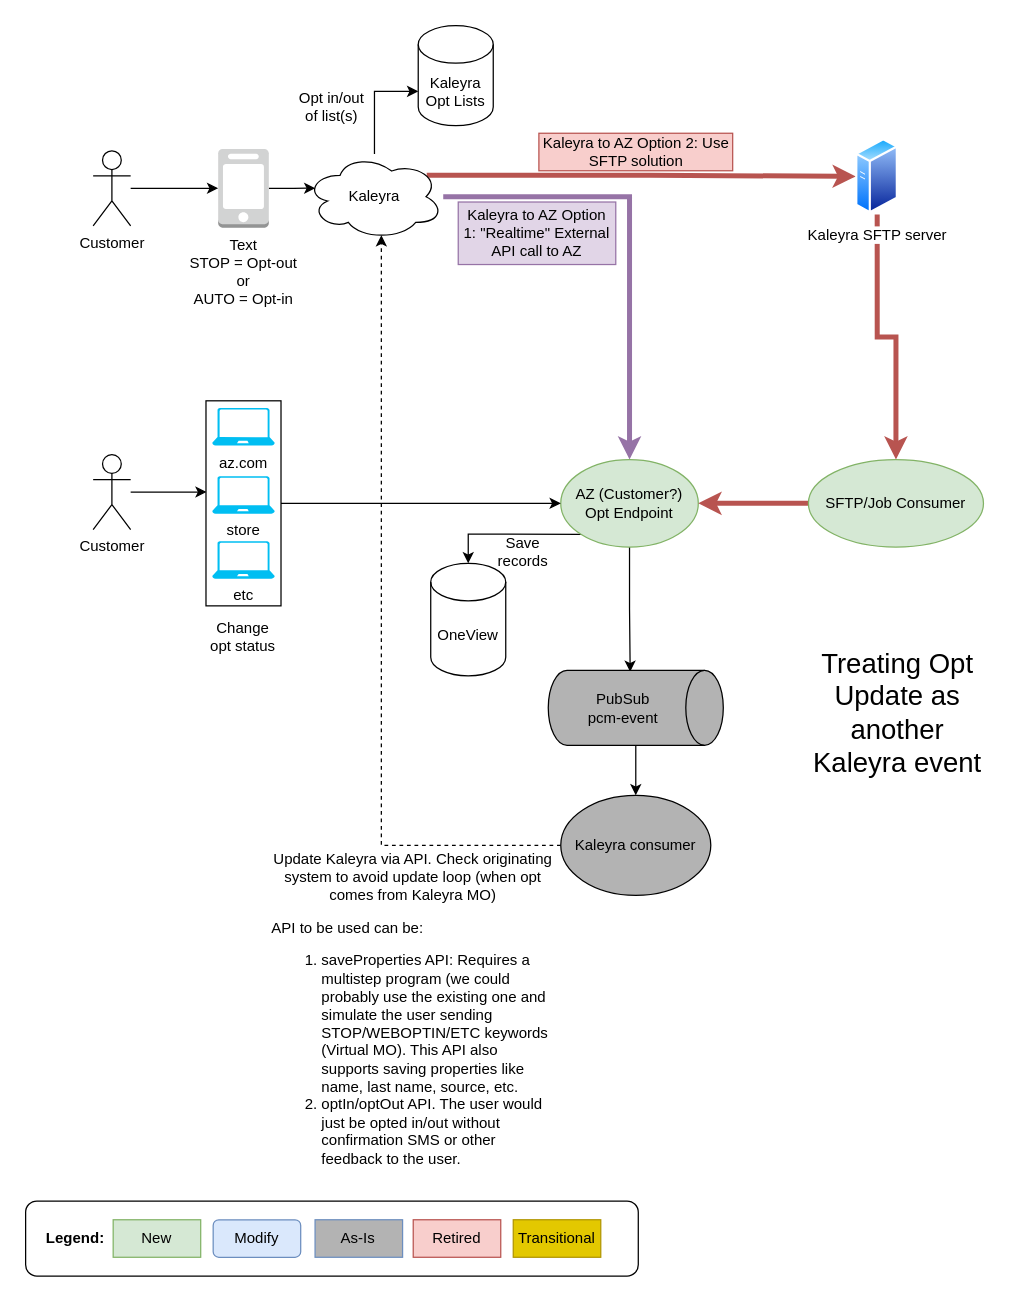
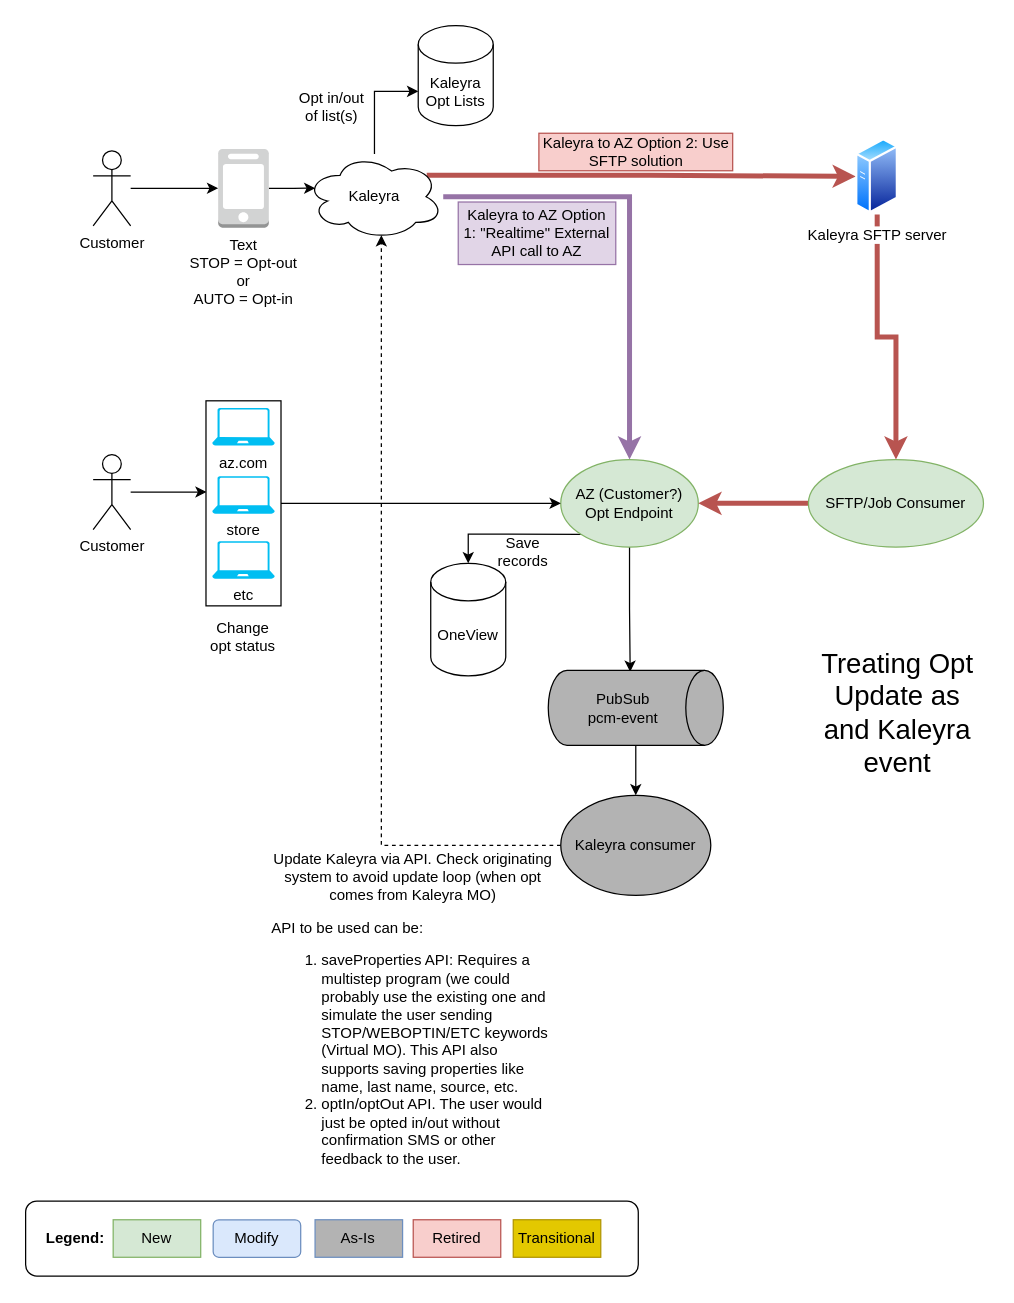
  <mxCell id="0" />
  <mxCell id="1" parent="0" />
  <mxCell id="2" value="OneView" style="shape=cylinder3;whiteSpace=wrap;html=1;boundedLbl=1;backgroundOutline=1;size=15;" parent="1" vertex="1"><mxGeometry x="344" y="450" width="60" height="90" as="geometry" /></mxCell>
  <mxCell id="3" style="edgeStyle=orthogonalEdgeStyle;rounded=0;orthogonalLoop=1;jettySize=auto;html=1;entryX=0;entryY=0;entryDx=0;entryDy=52.5;entryPerimeter=0;" parent="1" source="6" target="11" edge="1"><mxGeometry relative="1" as="geometry" /></mxCell>
  <mxCell id="4" style="edgeStyle=orthogonalEdgeStyle;rounded=0;orthogonalLoop=1;jettySize=auto;html=1;entryX=0.5;entryY=0;entryDx=0;entryDy=0;fillColor=#e1d5e7;strokeColor=#9673a6;strokeWidth=4;" parent="1" source="6" target="15" edge="1"><mxGeometry relative="1" as="geometry" /></mxCell>
  <mxCell id="5" style="edgeStyle=orthogonalEdgeStyle;rounded=0;orthogonalLoop=1;jettySize=auto;html=1;exitX=0.88;exitY=0.25;exitDx=0;exitDy=0;exitPerimeter=0;entryX=0;entryY=0.5;entryDx=0;entryDy=0;fillColor=#f8cecc;strokeColor=#b85450;strokeWidth=4;" parent="1" source="6" target="35" edge="1"><mxGeometry relative="1" as="geometry"><mxPoint x="654" y="139.692" as="targetPoint" /></mxGeometry></mxCell>
  <mxCell id="6" value="Kaleyra" style="ellipse;shape=cloud;whiteSpace=wrap;html=1;" parent="1" vertex="1"><mxGeometry x="244" y="122.5" width="110" height="68.5" as="geometry" /></mxCell>
  <mxCell id="7" style="edgeStyle=orthogonalEdgeStyle;rounded=0;orthogonalLoop=1;jettySize=auto;html=1;entryX=0;entryY=0.5;entryDx=0;entryDy=0;entryPerimeter=0;" parent="1" source="8" target="10" edge="1"><mxGeometry relative="1" as="geometry" /></mxCell>
  <mxCell id="8" value="Customer" style="shape=umlActor;verticalLabelPosition=bottom;verticalAlign=top;html=1;outlineConnect=0;" parent="1" vertex="1"><mxGeometry x="74" y="120" width="30" height="60" as="geometry" /></mxCell>
  <mxCell id="9" style="edgeStyle=orthogonalEdgeStyle;rounded=0;orthogonalLoop=1;jettySize=auto;html=1;entryX=0.07;entryY=0.4;entryDx=0;entryDy=0;entryPerimeter=0;" parent="1" source="10" target="6" edge="1"><mxGeometry relative="1" as="geometry" /></mxCell>
  <mxCell id="10" value="Text&lt;br&gt;STOP = Opt-out&lt;br&gt;or&lt;br&gt;AUTO = Opt-in" style="outlineConnect=0;dashed=0;verticalLabelPosition=bottom;verticalAlign=top;align=center;html=1;shape=mxgraph.aws3.mobile_client;fillColor=#D2D3D3;gradientColor=none;" parent="1" vertex="1"><mxGeometry x="174" y="118.5" width="40.5" height="63" as="geometry" /></mxCell>
  <mxCell id="11" value="Kaleyra Opt Lists" style="shape=cylinder3;whiteSpace=wrap;html=1;boundedLbl=1;backgroundOutline=1;size=15;" parent="1" vertex="1"><mxGeometry x="334" width="60" height="80" as="geometry" y="20" /></mxCell>
  <mxCell id="12" value="Opt in/out of list(s)" style="text;html=1;strokeColor=none;fillColor=none;align=center;verticalAlign=middle;whiteSpace=wrap;rounded=0;" parent="1" vertex="1"><mxGeometry x="235" y="70" width="60" height="30" as="geometry" /></mxCell>
  <mxCell id="13" style="edgeStyle=orthogonalEdgeStyle;rounded=0;orthogonalLoop=1;jettySize=auto;html=1;entryX=0.021;entryY=0.532;entryDx=0;entryDy=0;entryPerimeter=0;" parent="1" source="15" target="17" edge="1"><mxGeometry relative="1" as="geometry" /></mxCell>
  <mxCell id="14" style="edgeStyle=orthogonalEdgeStyle;rounded=0;orthogonalLoop=1;jettySize=auto;html=1;exitX=0;exitY=1;exitDx=0;exitDy=0;entryX=0.5;entryY=0;entryDx=0;entryDy=0;entryPerimeter=0;" parent="1" source="15" target="2" edge="1"><mxGeometry relative="1" as="geometry" /></mxCell>
  <mxCell id="15" value="AZ (Customer?)&lt;br&gt;Opt Endpoint" style="ellipse;whiteSpace=wrap;html=1;fillColor=#d5e8d4;strokeColor=#82b366;" parent="1" vertex="1"><mxGeometry x="448" y="367" width="110" height="70" as="geometry" /></mxCell>
  <mxCell id="16" value="" style="group;" parent="1" vertex="1" connectable="0"><mxGeometry x="438" y="535.5" width="140" height="60" as="geometry" /></mxCell>
  <mxCell id="17" value="" style="shape=cylinder3;whiteSpace=wrap;html=1;boundedLbl=1;backgroundOutline=1;size=15;rotation=90;fillColor=#B3B3B3;" parent="16" vertex="1"><mxGeometry x="40" y="-40" width="60" height="140" as="geometry" /></mxCell>
  <mxCell id="18" value="PubSub&lt;br&gt;pcm-event" style="text;html=1;strokeColor=none;fillColor=none;align=center;verticalAlign=middle;whiteSpace=wrap;rounded=0;" parent="16" vertex="1"><mxGeometry x="10" y="15" width="100" height="30" as="geometry" /></mxCell>
  <mxCell id="19" style="edgeStyle=orthogonalEdgeStyle;rounded=0;orthogonalLoop=1;jettySize=auto;html=1;exitX=0;exitY=0.5;exitDx=0;exitDy=0;entryX=0.55;entryY=0.95;entryDx=0;entryDy=0;entryPerimeter=0;dashed=1;" parent="1" source="20" target="6" edge="1"><mxGeometry relative="1" as="geometry" /></mxCell>
  <mxCell id="20" value="Kaleyra consumer" style="ellipse;whiteSpace=wrap;html=1;fillColor=#B3B3B3;" parent="1" vertex="1"><mxGeometry x="448" y="635.5" width="120" height="80" as="geometry" /></mxCell>
  <mxCell id="21" style="edgeStyle=orthogonalEdgeStyle;rounded=0;orthogonalLoop=1;jettySize=auto;html=1;entryX=0.5;entryY=0;entryDx=0;entryDy=0;" parent="1" source="17" target="20" edge="1"><mxGeometry relative="1" as="geometry" /></mxCell>
  <mxCell id="22" value="Update Kaleyra via API. Check originating system to avoid update loop (when opt comes from Kaleyra MO)" style="text;html=1;strokeColor=none;fillColor=none;align=center;verticalAlign=middle;whiteSpace=wrap;rounded=0;" parent="1" vertex="1"><mxGeometry x="214.5" y="685.5" width="230" height="30" as="geometry" /></mxCell>
  <mxCell id="23" style="edgeStyle=orthogonalEdgeStyle;rounded=0;orthogonalLoop=1;jettySize=auto;html=1;entryX=0.008;entryY=0.445;entryDx=0;entryDy=0;entryPerimeter=0;" parent="1" source="24" target="27" edge="1"><mxGeometry relative="1" as="geometry" /></mxCell>
  <mxCell id="24" value="Customer" style="shape=umlActor;verticalLabelPosition=bottom;verticalAlign=top;html=1;outlineConnect=0;" parent="1" vertex="1"><mxGeometry x="74" y="363" width="30" height="60" as="geometry" /></mxCell>
  <mxCell id="25" value="" style="group" parent="1" vertex="1" connectable="0"><mxGeometry x="164.25" y="325.75" width="60" height="198.25" as="geometry" /></mxCell>
  <mxCell id="26" value="" style="group" parent="25" vertex="1" connectable="0"><mxGeometry x="5" width="55" height="158.25" as="geometry" /></mxCell>
  <mxCell id="27" value="" style="rounded=0;whiteSpace=wrap;html=1;" parent="26" vertex="1"><mxGeometry x="-5" y="-5.75" width="60" height="164" as="geometry" /></mxCell>
  <mxCell id="28" value="az.com" style="verticalLabelPosition=bottom;html=1;verticalAlign=top;align=center;strokeColor=none;fillColor=#00BEF2;shape=mxgraph.azure.laptop;pointerEvents=1;" parent="26" vertex="1"><mxGeometry width="50" height="30" as="geometry" /></mxCell>
  <mxCell id="29" value="store" style="verticalLabelPosition=bottom;html=1;verticalAlign=top;align=center;strokeColor=none;fillColor=#00BEF2;shape=mxgraph.azure.laptop;pointerEvents=1;" parent="26" vertex="1"><mxGeometry y="54.5" width="50" height="30" as="geometry" /></mxCell>
  <mxCell id="30" value="etc" style="verticalLabelPosition=bottom;html=1;verticalAlign=top;align=center;strokeColor=none;fillColor=#00BEF2;shape=mxgraph.azure.laptop;pointerEvents=1;" parent="26" vertex="1"><mxGeometry y="106.5" width="50" height="30" as="geometry" /></mxCell>
  <mxCell id="31" value="Change opt status" style="text;html=1;strokeColor=none;fillColor=none;align=center;verticalAlign=middle;whiteSpace=wrap;rounded=0;" parent="25" vertex="1"><mxGeometry y="168.25" width="60" height="30" as="geometry" /></mxCell>
  <mxCell id="32" style="edgeStyle=orthogonalEdgeStyle;rounded=0;orthogonalLoop=1;jettySize=auto;html=1;entryX=0;entryY=0.5;entryDx=0;entryDy=0;" parent="1" source="27" target="15" edge="1"><mxGeometry relative="1" as="geometry" /></mxCell>
  <mxCell id="33" value="Kaleyra to AZ Option 1: &quot;Realtime&quot; External API call to AZ" style="text;html=1;strokeColor=#9673a6;fillColor=#e1d5e7;align=center;verticalAlign=middle;whiteSpace=wrap;rounded=0;" parent="1" vertex="1"><mxGeometry x="366" y="161" width="126" height="50" as="geometry" /></mxCell>
  <mxCell id="34" style="edgeStyle=orthogonalEdgeStyle;rounded=0;orthogonalLoop=1;jettySize=auto;html=1;entryX=0.5;entryY=0;entryDx=0;entryDy=0;fillColor=#f8cecc;strokeColor=#b85450;strokeWidth=4;" parent="1" source="35" target="37" edge="1"><mxGeometry relative="1" as="geometry" /></mxCell>
  <mxCell id="35" value="Kaleyra SFTP server" style="image;aspect=fixed;perimeter=ellipsePerimeter;html=1;align=center;shadow=0;dashed=0;spacingTop=3;image=img/lib/active_directory/generic_server.svg;" parent="1" vertex="1"><mxGeometry x="684" y="110" width="34.16" height="61" as="geometry" /></mxCell>
  <mxCell id="36" style="edgeStyle=orthogonalEdgeStyle;rounded=0;orthogonalLoop=1;jettySize=auto;html=1;entryX=1;entryY=0.5;entryDx=0;entryDy=0;strokeWidth=4;fillColor=#f8cecc;strokeColor=#b85450;" parent="1" source="37" target="15" edge="1"><mxGeometry relative="1" as="geometry" /></mxCell>
  <mxCell id="37" value="SFTP/Job Consumer" style="ellipse;whiteSpace=wrap;html=1;fillColor=#d5e8d4;strokeColor=#82b366;" parent="1" vertex="1"><mxGeometry x="646.08" y="367" width="140" height="70" as="geometry" /></mxCell>
  <mxCell id="38" value="Save records" style="text;html=1;strokeColor=none;fillColor=none;align=center;verticalAlign=middle;whiteSpace=wrap;rounded=0;" parent="1" vertex="1"><mxGeometry x="388" y="426" width="60" height="30" as="geometry" /></mxCell>
  <mxCell id="39" value="Kaleyra to AZ Option 2: Use SFTP solution" style="text;html=1;strokeColor=#b85450;fillColor=#f8cecc;align=center;verticalAlign=middle;whiteSpace=wrap;rounded=0;" parent="1" vertex="1"><mxGeometry x="430.5" y="106" width="155" height="30" as="geometry" /></mxCell>
  <mxCell id="40" value="" style="group" parent="1" vertex="1" connectable="0"><mxGeometry x="20" y="960" width="490" height="60" as="geometry" /></mxCell>
  <mxCell id="41" value="" style="rounded=1;whiteSpace=wrap;html=1;" parent="40" vertex="1"><mxGeometry width="490" height="60" as="geometry" /></mxCell>
  <mxCell id="42" value="New" style="rounded=0;whiteSpace=wrap;html=1;fillColor=#d5e8d4;strokeColor=#82b366;" parent="40" vertex="1"><mxGeometry x="70.02" y="15" width="70" height="30" as="geometry" /></mxCell>
  <mxCell id="43" value="Modify" style="whiteSpace=wrap;html=1;fillColor=#dae8fc;strokeColor=#6c8ebf;rounded=1;" parent="40" vertex="1"><mxGeometry x="150" y="15" width="70" height="30" as="geometry" /></mxCell>
  <mxCell id="44" value="Retired" style="rounded=0;whiteSpace=wrap;html=1;fillColor=#f8cecc;strokeColor=#b85450;" parent="40" vertex="1"><mxGeometry x="310" y="15" width="70" height="30" as="geometry" /></mxCell>
  <mxCell id="45" value="Transitional" style="rounded=0;whiteSpace=wrap;html=1;fillColor=#e3c800;strokeColor=#B09500;fontColor=#000000;" parent="40" vertex="1"><mxGeometry x="390" y="15" width="70" height="30" as="geometry" /></mxCell>
  <mxCell id="46" value="&lt;b&gt;Legend:&lt;/b&gt;" style="text;html=1;strokeColor=none;fillColor=none;align=center;verticalAlign=middle;whiteSpace=wrap;rounded=0;" parent="40" vertex="1"><mxGeometry x="10" y="15" width="60" height="30" as="geometry" /></mxCell>
  <mxCell id="47" value="As-Is" style="rounded=0;whiteSpace=wrap;html=1;fillColor=#B3B3B3;strokeColor=#6c8ebf;" parent="40" vertex="1"><mxGeometry x="231.49" y="15" width="70" height="30" as="geometry" /></mxCell>
  <mxCell id="48" value="API to be used can be:&lt;br&gt;&lt;ol&gt;&lt;li&gt;saveProperties API: Requires a multistep program (we could probably use the existing one and simulate the user sending STOP/WEBOPTIN/ETC keywords (Virtual MO). This API also supports saving properties like name, last name, source, etc.&lt;/li&gt;&lt;li&gt;optIn/optOut API. The user would just be opted in/out without confirmation SMS or other feedback to the user.&lt;/li&gt;&lt;/ol&gt;" style="text;html=1;strokeColor=none;fillColor=none;align=left;verticalAlign=middle;whiteSpace=wrap;rounded=0;" parent="1" vertex="1"><mxGeometry x="214.5" y="730" width="230" height="220" as="geometry" /></mxCell>
- <mxCell id="49" value="Treating Opt Update as another Kaleyra event" style="text;html=1;strokeColor=none;fillColor=none;align=center;verticalAlign=middle;whiteSpace=wrap;rounded=0;fontSize=22;" parent="1" vertex="1"><mxGeometry x="646.08" y="512" width="142.92" height="115.5" as="geometry" /></mxCell>
+ <mxCell id="49" value="Treating Opt Update as and Kaleyra event" style="text;html=1;strokeColor=none;fillColor=none;align=center;verticalAlign=middle;whiteSpace=wrap;rounded=0;fontSize=22;" parent="1" vertex="1"><mxGeometry x="646.08" y="512" width="142.92" height="115.5" as="geometry" /></mxCell>
